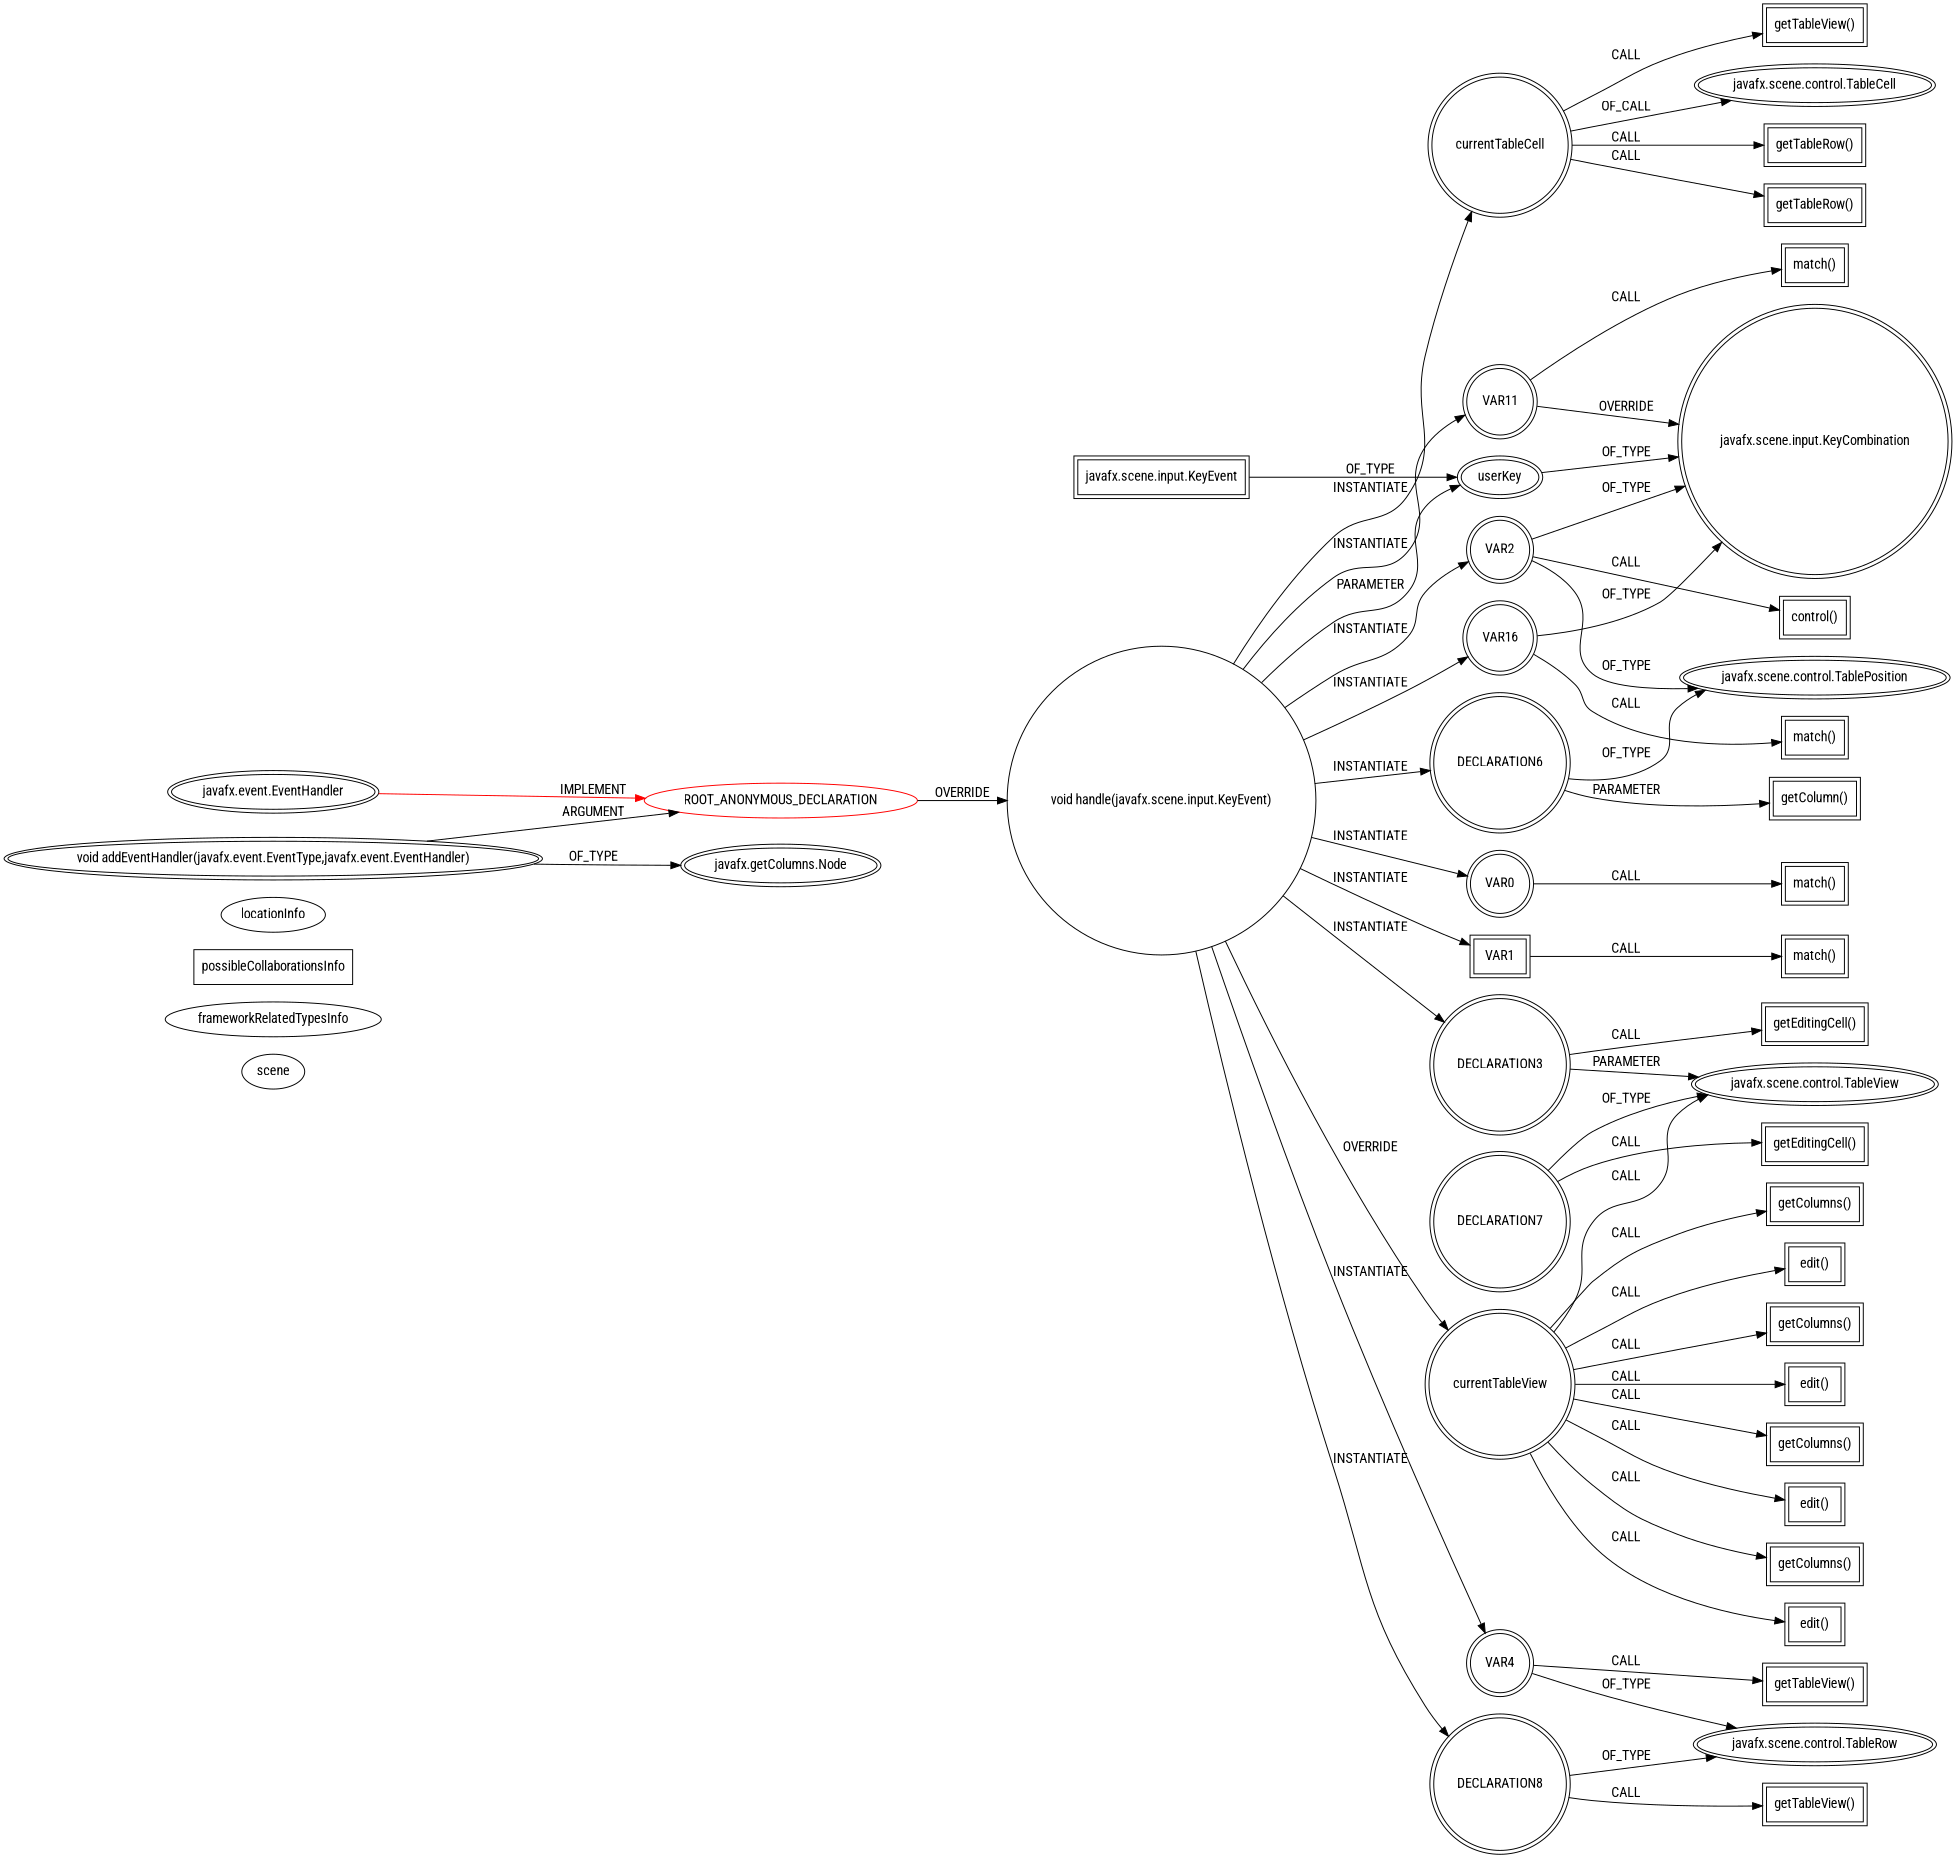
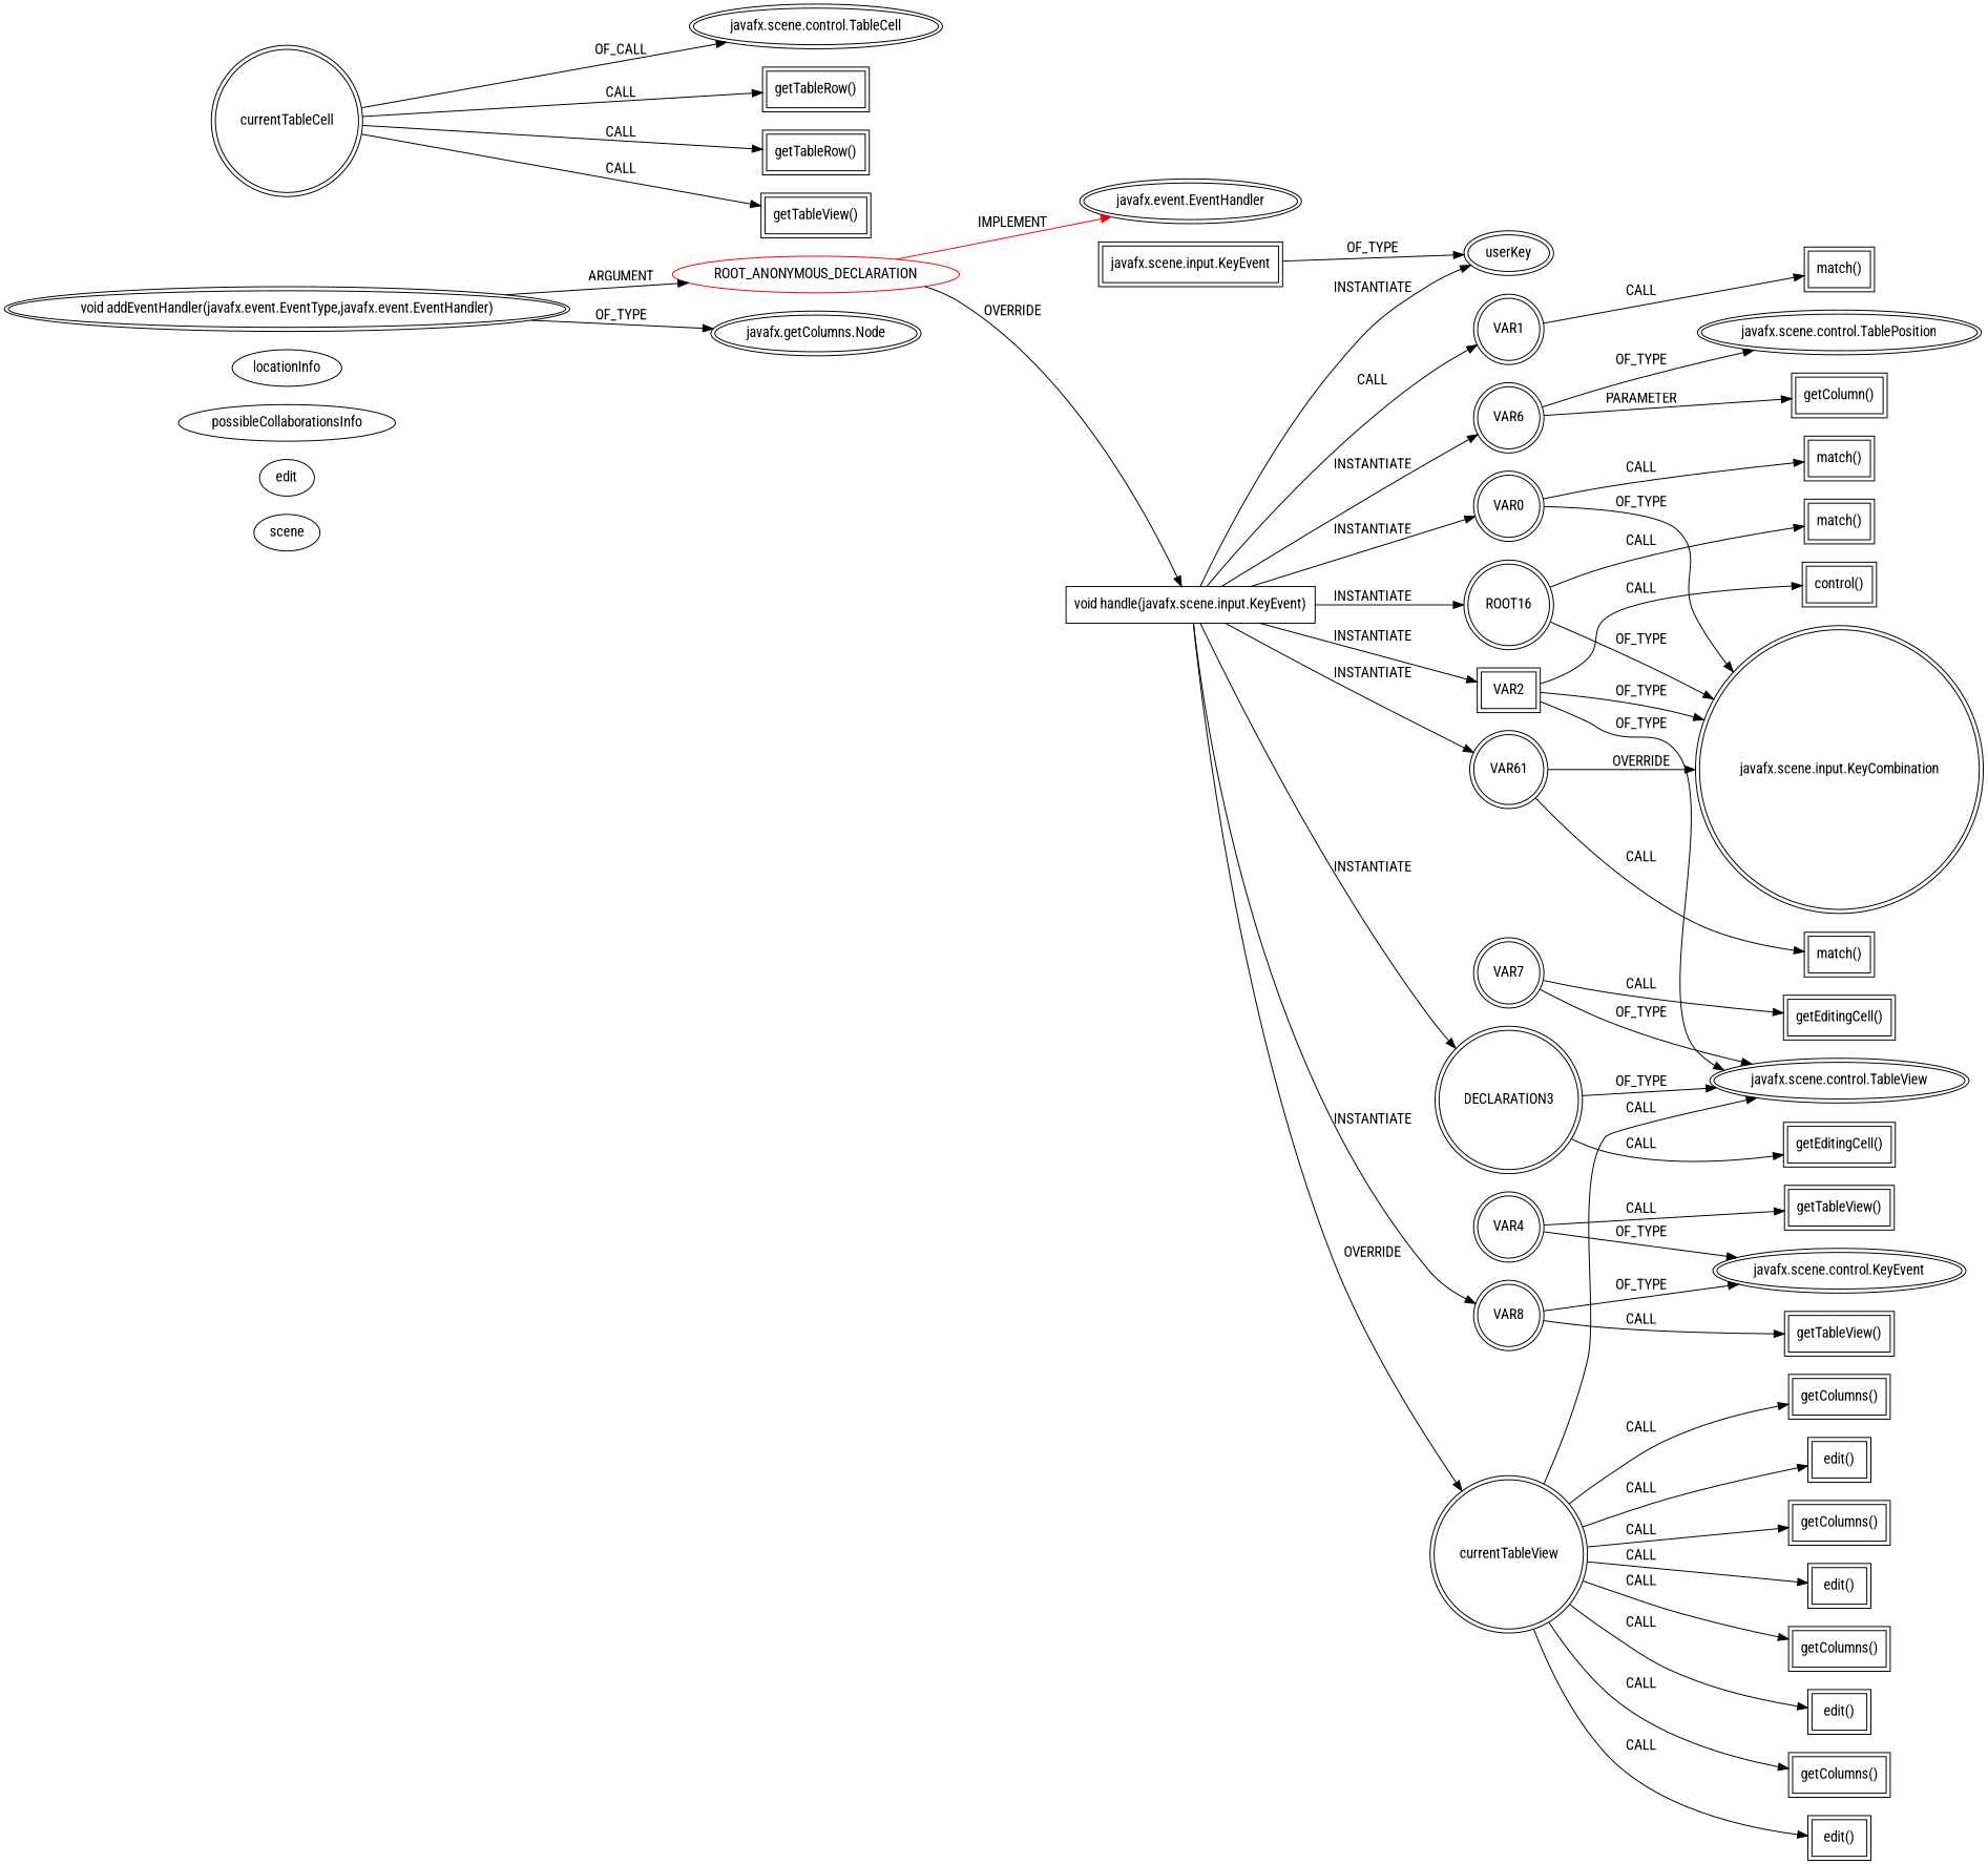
  digraph {
    fontname="Roboto Condensed"
    rankdir=LR
    node [fontname="Roboto Condensed" isFrameworkType=true vertexType=INSIDE_CALL peripheries=2 shape=box]
    edge [fontname="Roboto Condensed"]
    n1 [category=extension_graph graphId=4378 isAnonymous=true label=scene possibleRelation=false isFrameworkType="" vertexType="" peripheries="" shape=""]
-   frameworkRelatedTypesInfo [0="javafx.event.EventHandler" isFrameworkType="" vertexType="" peripheries="" shape=""]
-   possibleCollaborationsInfo [isFrameworkType="" vertexType="" peripheries=""]
+   frameworkRelatedTypesInfo [0="javafx.event.EventHandler" label=edit isFrameworkType="" vertexType="" peripheries="" shape=""]
+   possibleCollaborationsInfo [isFrameworkType="" vertexType="" peripheries="" shape=""]
    locationInfo [contextSignature="void createTextField()" filePath="/svadlamudi-GaussJordanElimination/GaussJordanElimination-master/src/gauss/jordan/elimination/EditingTableCell.java" graphId=4378 projectName="svadlamudi-GaussJordanElimination" isFrameworkType="" vertexType="" peripheries="" shape=""]
    n5 [color=red isFrameworkType=false label=ROOT_ANONYMOUS_DECLARATION vertexType=ROOT_ANONYMOUS_DECLARATION peripheries="" shape=""]
    n6 [label="javafx.event.EventHandler" vertexType=FRAMEWORK_INTERFACE_TYPE shape=""]
-   n7 [isFrameworkType=false label="void handle(javafx.scene.input.KeyEvent)" shape=circle vertexType=OVERRIDING_METHOD_DECLARATION peripheries=""]
+   n7 [isFrameworkType=false label="void handle(javafx.scene.input.KeyEvent)" vertexType=OVERRIDING_METHOD_DECLARATION peripheries=""]
    n8 [label=userKey vertexType=PARAMETER_DECLARATION shape=""]
    n9 [label=VAR0 shape=circle vertexType=VARIABLE_EXPRESION]
-   n10 [label=VAR1 vertexType=VARIABLE_EXPRESION]
-   n11 [label=VAR2 shape=circle vertexType=VARIABLE_EXPRESION]
+   n10 [label=VAR1 shape=circle vertexType=VARIABLE_EXPRESION]
+   n11 [label=VAR2 vertexType=VARIABLE_EXPRESION]
    n12 [label=DECLARATION3 shape=circle vertexType=VARIABLE_EXPRESION]
    n13 [label=VAR4 shape=circle vertexType=VARIABLE_EXPRESION]
    n14 [label=currentTableCell shape=circle vertexType=VARIABLE_EXPRESION]
-   n15 [label=DECLARATION6 shape=circle vertexType=VARIABLE_EXPRESION]
-   n16 [label=DECLARATION8 shape=circle vertexType=VARIABLE_EXPRESION]
-   n17 [label=VAR11 shape=circle vertexType=VARIABLE_EXPRESION]
+   n15 [label=VAR6 shape=circle vertexType=VARIABLE_EXPRESION]
+   n16 [label=VAR8 shape=circle vertexType=VARIABLE_EXPRESION]
+   n17 [label=VAR61 shape=circle vertexType=VARIABLE_EXPRESION]
    n18 [label=currentTableView shape=circle vertexType=VARIABLE_EXPRESION]
-   n19 [label=VAR16 shape=circle vertexType=VARIABLE_EXPRESION]
+   n19 [label=ROOT16 shape=circle vertexType=VARIABLE_EXPRESION]
    n20 [label="void addEventHandler(javafx.event.EventType,javafx.event.EventHandler)" vertexType=OUTSIDE_CALL shape=""]
    n21 [label="javafx.getColumns.Node" vertexType=FRAMEWORK_CLASS_TYPE shape=""]
    n22 [label="javafx.scene.input.KeyCombination" shape=circle vertexType=FRAMEWORK_CLASS_TYPE]
    n23 [label="match()"]
    n24 [label="match()"]
    n25 [label="javafx.scene.control.TablePosition" vertexType=FRAMEWORK_CLASS_TYPE shape=""]
    n26 [label="control()"]
    n27 [label="javafx.scene.control.TableView" vertexType=FRAMEWORK_CLASS_TYPE shape=""]
    n28 [label="getEditingCell()"]
-   n29 [label="javafx.scene.control.TableRow" vertexType=FRAMEWORK_CLASS_TYPE shape=""]
+   n29 [label="javafx.scene.control.KeyEvent" vertexType=FRAMEWORK_CLASS_TYPE shape=""]
    n30 [label="getTableView()"]
    n31 [label="javafx.scene.control.TableCell" vertexType=FRAMEWORK_CLASS_TYPE shape=""]
    n32 [label="getTableRow()"]
    n33 [label="getTableRow()"]
    n34 [label="getTableView()"]
    n35 [label="getColumn()"]
-   n36 [label=DECLARATION7 shape=circle vertexType=VARIABLE_EXPRESION]
+   n36 [label=VAR7 shape=circle vertexType=VARIABLE_EXPRESION]
    n37 [label="getEditingCell()"]
    n38 [label="getTableView()"]
    n39 [label="match()"]
    n40 [label="edit()"]
    n41 [label="getColumns()"]
    n42 [label="edit()"]
    n43 [label="getColumns()"]
    n44 [label="edit()"]
    n45 [label="getColumns()"]
    n46 [label="edit()"]
    n47 [label="getColumns()"]
    n48 [label="match()"]
    n49 [label="javafx.scene.input.KeyEvent" vertexType=FRAMEWORK_CLASS_TYPE]
-   n6 -> n5 [color=red label=IMPLEMENT]
+   n5 -> n6 [color=red label=IMPLEMENT]
    n5 -> n7 [label=OVERRIDE]
-   n7 -> n8 [label=PARAMETER]
+   n7 -> n8 [label=INSTANTIATE]
    n7 -> n9 [label=INSTANTIATE]
-   n7 -> n10 [label=INSTANTIATE]
+   n7 -> n10 [label=CALL]
    n7 -> n11 [label=INSTANTIATE]
    n7 -> n12 [label=INSTANTIATE]
-   n7 -> n13 [label=INSTANTIATE]
-   n7 -> n14 [label=INSTANTIATE]
    n7 -> n15 [label=INSTANTIATE]
    n7 -> n16 [label=INSTANTIATE]
    n7 -> n17 [label=INSTANTIATE]
    n7 -> n18 [label=OVERRIDE]
    n7 -> n19 [label=INSTANTIATE]
-   n8 -> n22 [label=OF_TYPE]
+   n9 -> n22 [label=OF_TYPE]
    n9 -> n23 [label=CALL]
    n10 -> n24 [label=CALL]
    n11 -> n22 [label=OF_TYPE]
-   n11 -> n25 [label=OF_TYPE]
+   n11 -> n27 [label=OF_TYPE]
    n11 -> n26 [label=CALL]
-   n12 -> n27 [label=PARAMETER]
+   n12 -> n27 [label=OF_TYPE]
    n12 -> n28 [label=CALL]
    n13 -> n29 [label=OF_TYPE]
    n13 -> n30 [label=CALL]
    n14 -> n31 [label=OF_CALL]
    n14 -> n32 [label=CALL]
    n14 -> n33 [label=CALL]
    n14 -> n34 [label=CALL]
    n15 -> n25 [label=OF_TYPE]
    n15 -> n35 [label=PARAMETER]
    n16 -> n29 [label=OF_TYPE]
    n16 -> n38 [label=CALL]
    n17 -> n22 [label=OVERRIDE]
    n17 -> n39 [label=CALL]
    n18 -> n27 [label=CALL]
    n18 -> n40 [label=CALL]
    n18 -> n41 [label=CALL]
    n18 -> n42 [label=CALL]
    n18 -> n43 [label=CALL]
    n18 -> n44 [label=CALL]
    n18 -> n45 [label=CALL]
    n18 -> n46 [label=CALL]
    n18 -> n47 [label=CALL]
    n19 -> n22 [label=OF_TYPE]
    n19 -> n48 [label=CALL]
    n20 -> n5 [label=ARGUMENT]
    n20 -> n21 [label=OF_TYPE]
    n36 -> n27 [label=OF_TYPE]
    n36 -> n37 [label=CALL]
    n49 -> n8 [label=OF_TYPE]
  }
